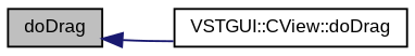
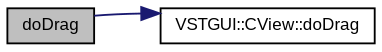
  digraph {
    rankdir=LR
    node [color=black fontname=Arial fontsize=9 shape=record]
    n1 [fillcolor=grey75 fontcolor=black height=0.2 label=doDrag style=filled width=0.4]
    n2 [height=0.2 label="VSTGUI::CView::doDrag" width=0.4]
-   n1 -> n2 [color=midnightblue dir=back fontname=Arial fontsize=9 labelfontname=Arial labelfontsize=9 style=solid]
+   n2 -> n1 [color=midnightblue dir=back fontname=Arial fontsize=9 labelfontname=Arial labelfontsize=9 style=solid]
  }
